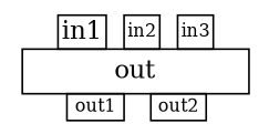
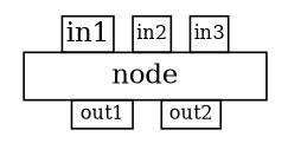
  digraph {
    rankdir=TB
-   n1 [label=<     <TABLE         BORDER="0"         CELLBORDER="0"         CELLSPACING="0"         CELLPADDING="0"     >         <TR>             <TD>                 <TABLE                     BORDER="0"                     CELLBORDER="0"                     CELLSPACING="0"                     CELLPADDING="0"                 >                     <TR>                         <TD WIDTH="20"></TD>                         <TD PORT="in1" BORDER="1" CELLPADDING="1">in1</TD>                         <TD WIDTH="10"></TD>                         <TD PORT="in2" BORDER="1" CELLPADDING="1"><FONT POINT-SIZE="10">in2</FONT></TD>                         <TD WIDTH="10"></TD><TD PORT="in3" BORDER="1" CELLPADDING="1"><FONT POINT-SIZE="10">in3</FONT></TD>                         <TD WIDTH="20"></TD>                     </TR>                 </TABLE>             </TD>         </TR>         <TR>             <TD BORDER="1"  CELLPADDING="4" COLOR="black">out</TD>         </TR>         <TR>             <TD BORDER="0">                 <TABLE BORDER="0" CELLBORDER="0" CELLSPACING="0" CELLPADDING="0">                     <TR>                         <TD WIDTH="20"></TD>                         <TD PORT="out1" BORDER="1" CELLPADDING="1"><FONT POINT-SIZE="10">out1</FONT></TD>                         <TD WIDTH="10"></TD>                         <TD PORT="out2" BORDER="1" CELLPADDING="1"><FONT POINT-SIZE="10">out2</FONT></TD>                         <TD WIDTH="20"></TD>                     </TR>                 </TABLE>             </TD>         </TR>     </TABLE> > shape=plaintext]
+   n1 [label=<     <TABLE         BORDER="0"         CELLBORDER="0"         CELLSPACING="0"         CELLPADDING="0"     >         <TR>             <TD>                 <TABLE                     BORDER="0"                     CELLBORDER="0"                     CELLSPACING="0"                     CELLPADDING="0"                 >                     <TR>                         <TD WIDTH="20"></TD>                         <TD PORT="in1" BORDER="1" CELLPADDING="1">in1</TD>                         <TD WIDTH="10"></TD>                         <TD PORT="in2" BORDER="1" CELLPADDING="1"><FONT POINT-SIZE="10">in2</FONT></TD>                         <TD WIDTH="10"></TD><TD PORT="in3" BORDER="1" CELLPADDING="1"><FONT POINT-SIZE="10">in3</FONT></TD>                         <TD WIDTH="20"></TD>                     </TR>                 </TABLE>             </TD>         </TR>         <TR>             <TD BORDER="1"  CELLPADDING="4" COLOR="black">node</TD>         </TR>         <TR>             <TD BORDER="0">                 <TABLE BORDER="0" CELLBORDER="0" CELLSPACING="0" CELLPADDING="0">                     <TR>                         <TD WIDTH="20"></TD>                         <TD PORT="out1" BORDER="1" CELLPADDING="1"><FONT POINT-SIZE="10">out1</FONT></TD>                         <TD WIDTH="10"></TD>                         <TD PORT="out2" BORDER="1" CELLPADDING="1"><FONT POINT-SIZE="10">out2</FONT></TD>                         <TD WIDTH="20"></TD>                     </TR>                 </TABLE>             </TD>         </TR>     </TABLE> > shape=plaintext]
  }
